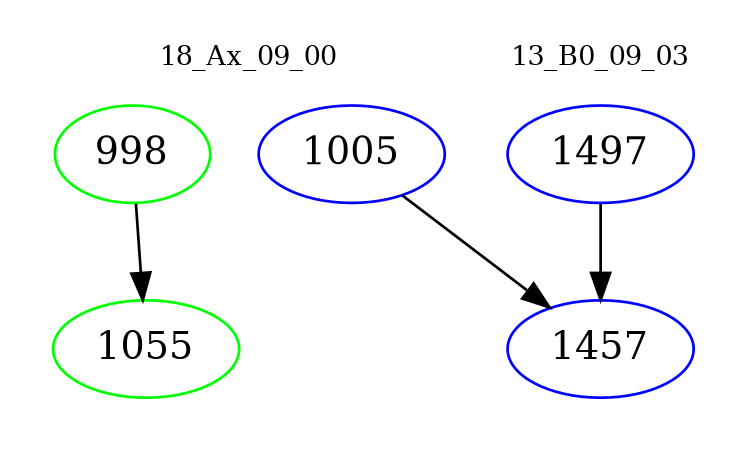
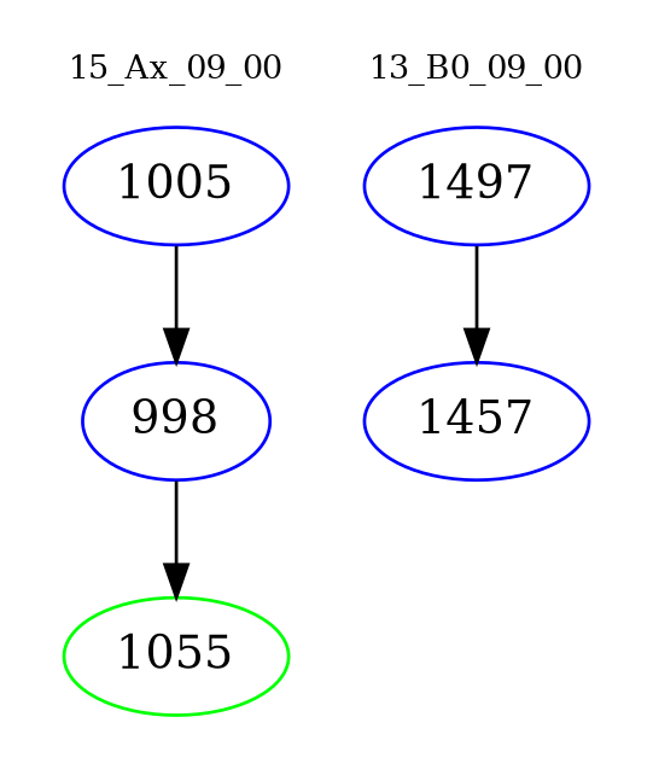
  digraph {
    node [color=blue]
    edge [color=black]
    n1 [label=1005]
-   n2 [color=green label=998]
+   n2 [label=998]
    n3 [color=green label=1055]
    n4 [label=1497]
    n5 [label=1457]
    subgraph cluster_1 {
      color=white
      fontsize=10
-     label="18_Ax_09_00"
+     label="15_Ax_09_00"
      n1
      n2
      n3
    }
    subgraph cluster_2 {
      color=white
      fontsize=10
-     label="13_B0_09_03"
+     label="13_B0_09_00"
      n4
      n5
    }
-   n1 -> n5
+   n1 -> n2
    n2 -> n3
    n4 -> n5
  }
